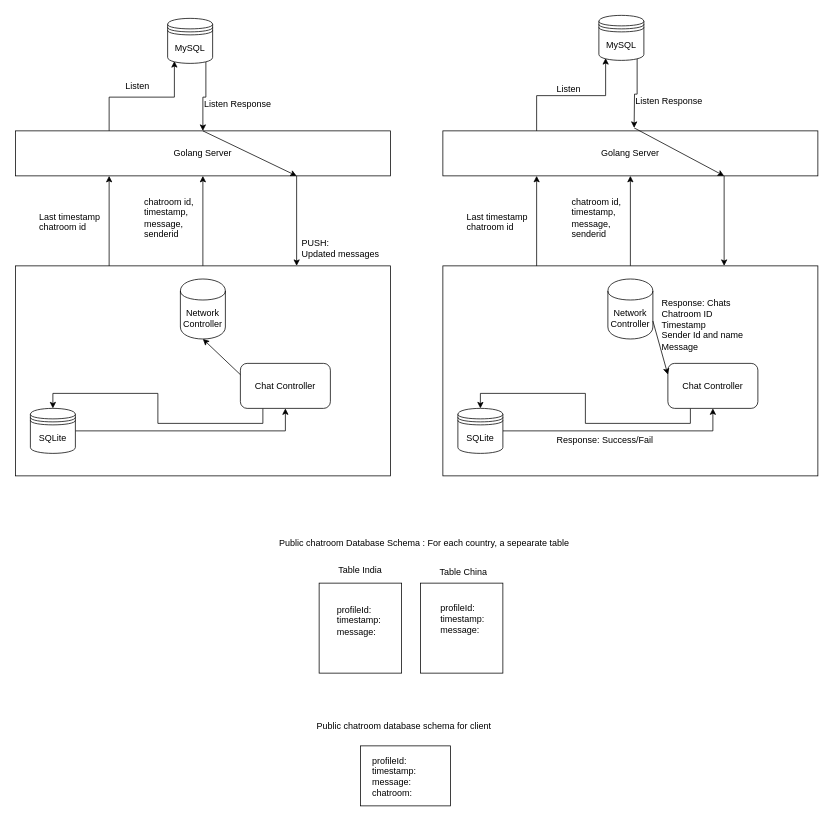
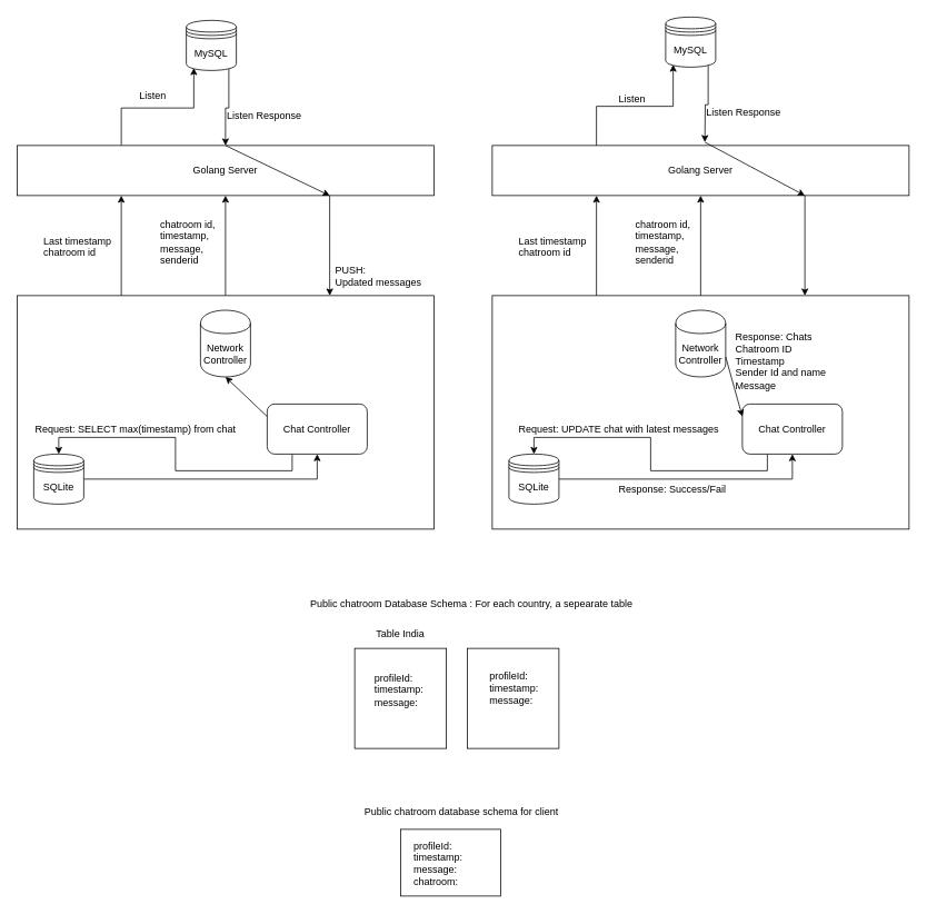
  <mxCell id="0" />
  <mxCell id="1" parent="0" />
  <mxCell id="2" style="edgeStyle=orthogonalEdgeStyle;rounded=0;orthogonalLoop=1;jettySize=auto;html=1;exitX=0.25;exitY=0;exitDx=0;exitDy=0;entryX=0.15;entryY=0.95;entryDx=0;entryDy=0;entryPerimeter=0;" edge="1" parent="1" source="3" target="45"><mxGeometry relative="1" as="geometry" /></mxCell>
  <mxCell id="3" value="Golang Server" style="rounded=0;whiteSpace=wrap;html=1;" parent="1" vertex="1"><mxGeometry x="20" y="174" width="500" height="60" as="geometry" /></mxCell>
  <mxCell id="4" style="edgeStyle=orthogonalEdgeStyle;rounded=0;orthogonalLoop=1;jettySize=auto;html=1;entryX=0.5;entryY=1;entryDx=0;entryDy=0;" parent="1" source="5" target="3" edge="1"><mxGeometry relative="1" as="geometry" /></mxCell>
  <mxCell id="5" value="" style="rounded=0;whiteSpace=wrap;html=1;" parent="1" vertex="1"><mxGeometry x="20" y="354" width="500" height="280" as="geometry" /></mxCell>
  <mxCell id="6" value="" style="endArrow=classic;html=1;entryX=0.25;entryY=1;entryDx=0;entryDy=0;exitX=0.25;exitY=0;exitDx=0;exitDy=0;" parent="1" source="5" target="3" edge="1"><mxGeometry width="50" height="50" relative="1" as="geometry"><mxPoint x="20" y="704" as="sourcePoint" /><mxPoint x="70" y="654" as="targetPoint" /></mxGeometry></mxCell>
  <mxCell id="7" value="Last timestamp&lt;br&gt;chatroom id&lt;br&gt;" style="text;html=1;resizable=0;points=[];autosize=1;align=left;verticalAlign=top;spacingTop=-4;" parent="1" vertex="1"><mxGeometry x="50" y="279" width="100" height="30" as="geometry" /></mxCell>
  <mxCell id="8" value="" style="endArrow=classic;html=1;entryX=0.75;entryY=0;entryDx=0;entryDy=0;exitX=0.75;exitY=1;exitDx=0;exitDy=0;" parent="1" source="3" target="5" edge="1"><mxGeometry width="50" height="50" relative="1" as="geometry"><mxPoint x="20" y="704" as="sourcePoint" /><mxPoint x="70" y="654" as="targetPoint" /></mxGeometry></mxCell>
  <mxCell id="9" value="PUSH:&lt;br&gt;Updated messages" style="text;html=1;resizable=0;points=[];autosize=1;align=left;verticalAlign=top;spacingTop=-4;" parent="1" vertex="1"><mxGeometry x="400" y="314" width="120" height="30" as="geometry" /></mxCell>
  <mxCell id="10" value="chatroom id,&lt;br&gt;timestamp,&lt;br&gt;message,&lt;br&gt;senderid&lt;br&gt;" style="text;html=1;resizable=0;points=[];autosize=1;align=left;verticalAlign=top;spacingTop=-4;" parent="1" vertex="1"><mxGeometry x="190" y="259" width="80" height="60" as="geometry" /></mxCell>
  <mxCell id="11" style="edgeStyle=orthogonalEdgeStyle;rounded=0;orthogonalLoop=1;jettySize=auto;html=1;entryX=0.5;entryY=1;entryDx=0;entryDy=0;" parent="1" source="12" target="14" edge="1"><mxGeometry relative="1" as="geometry" /></mxCell>
  <mxCell id="12" value="SQLite" style="shape=datastore;whiteSpace=wrap;html=1;" parent="1" vertex="1"><mxGeometry x="40" y="544" width="60" height="60" as="geometry" /></mxCell>
  <mxCell id="13" style="edgeStyle=orthogonalEdgeStyle;rounded=0;orthogonalLoop=1;jettySize=auto;html=1;exitX=0.25;exitY=1;exitDx=0;exitDy=0;entryX=0.5;entryY=0;entryDx=0;entryDy=0;" parent="1" source="14" target="12" edge="1"><mxGeometry relative="1" as="geometry" /></mxCell>
  <mxCell id="14" value="Chat Controller" style="rounded=1;whiteSpace=wrap;html=1;" parent="1" vertex="1"><mxGeometry x="320" y="484" width="120" height="60" as="geometry" /></mxCell>
+ <mxCell id="15" value="Request: SELECT max(timestamp) from chat" style="text;html=1;resizable=0;points=[];autosize=1;align=left;verticalAlign=top;spacingTop=-4;" parent="1" vertex="1"><mxGeometry x="40" y="504" width="260" height="20" as="geometry" /></mxCell>
  <mxCell id="16" value="Network Controller&lt;br&gt;" style="shape=cylinder;whiteSpace=wrap;html=1;boundedLbl=1;backgroundOutline=1;" parent="1" vertex="1"><mxGeometry x="240" y="371.5" width="60" height="80" as="geometry" /></mxCell>
  <mxCell id="17" value="" style="endArrow=classic;html=1;entryX=0.5;entryY=1;entryDx=0;entryDy=0;exitX=0;exitY=0.25;exitDx=0;exitDy=0;" parent="1" source="14" target="16" edge="1"><mxGeometry width="50" height="50" relative="1" as="geometry"><mxPoint x="-50" y="704" as="sourcePoint" /><mxPoint x="0" y="654" as="targetPoint" /></mxGeometry></mxCell>
  <mxCell id="18" value="Golang Server" style="rounded=0;whiteSpace=wrap;html=1;" parent="1" vertex="1"><mxGeometry x="590" y="174" width="500" height="60" as="geometry" /></mxCell>
  <mxCell id="19" style="edgeStyle=orthogonalEdgeStyle;rounded=0;orthogonalLoop=1;jettySize=auto;html=1;entryX=0.5;entryY=1;entryDx=0;entryDy=0;" parent="1" source="20" target="18" edge="1"><mxGeometry relative="1" as="geometry" /></mxCell>
  <mxCell id="20" value="" style="rounded=0;whiteSpace=wrap;html=1;" parent="1" vertex="1"><mxGeometry x="590" y="354" width="500" height="280" as="geometry" /></mxCell>
  <mxCell id="21" value="" style="endArrow=classic;html=1;entryX=0.25;entryY=1;entryDx=0;entryDy=0;exitX=0.25;exitY=0;exitDx=0;exitDy=0;" parent="1" source="20" target="18" edge="1"><mxGeometry width="50" height="50" relative="1" as="geometry"><mxPoint x="590" y="704" as="sourcePoint" /><mxPoint x="640" y="654" as="targetPoint" /></mxGeometry></mxCell>
  <mxCell id="22" value="Last timestamp&lt;br&gt;chatroom id&lt;br&gt;" style="text;html=1;resizable=0;points=[];autosize=1;align=left;verticalAlign=top;spacingTop=-4;" parent="1" vertex="1"><mxGeometry x="620" y="279" width="100" height="30" as="geometry" /></mxCell>
  <mxCell id="23" value="" style="endArrow=classic;html=1;entryX=0.75;entryY=0;entryDx=0;entryDy=0;exitX=0.75;exitY=1;exitDx=0;exitDy=0;" parent="1" source="18" target="20" edge="1"><mxGeometry width="50" height="50" relative="1" as="geometry"><mxPoint x="590" y="704" as="sourcePoint" /><mxPoint x="640" y="654" as="targetPoint" /></mxGeometry></mxCell>
  <mxCell id="24" value="chatroom id,&lt;br&gt;timestamp,&lt;br&gt;message,&lt;br&gt;senderid&lt;br&gt;" style="text;html=1;resizable=0;points=[];autosize=1;align=left;verticalAlign=top;spacingTop=-4;" parent="1" vertex="1"><mxGeometry x="760" y="259" width="80" height="60" as="geometry" /></mxCell>
  <mxCell id="25" style="edgeStyle=orthogonalEdgeStyle;rounded=0;orthogonalLoop=1;jettySize=auto;html=1;entryX=0.5;entryY=1;entryDx=0;entryDy=0;" parent="1" source="26" target="28" edge="1"><mxGeometry relative="1" as="geometry" /></mxCell>
  <mxCell id="26" value="SQLite" style="shape=datastore;whiteSpace=wrap;html=1;" parent="1" vertex="1"><mxGeometry x="610" y="544" width="60" height="60" as="geometry" /></mxCell>
  <mxCell id="27" style="edgeStyle=orthogonalEdgeStyle;rounded=0;orthogonalLoop=1;jettySize=auto;html=1;exitX=0.25;exitY=1;exitDx=0;exitDy=0;entryX=0.5;entryY=0;entryDx=0;entryDy=0;" parent="1" source="28" target="26" edge="1"><mxGeometry relative="1" as="geometry" /></mxCell>
  <mxCell id="28" value="Chat Controller" style="rounded=1;whiteSpace=wrap;html=1;" parent="1" vertex="1"><mxGeometry x="890" y="484" width="120" height="60" as="geometry" /></mxCell>
  <mxCell id="29" value="Network Controller&lt;br&gt;" style="shape=cylinder;whiteSpace=wrap;html=1;boundedLbl=1;backgroundOutline=1;" parent="1" vertex="1"><mxGeometry x="810" y="371.5" width="60" height="80" as="geometry" /></mxCell>
  <mxCell id="30" value="" style="endArrow=classic;html=1;entryX=0;entryY=0.25;entryDx=0;entryDy=0;exitX=1;exitY=0.7;exitDx=0;exitDy=0;" parent="1" source="29" target="28" edge="1"><mxGeometry width="50" height="50" relative="1" as="geometry"><mxPoint x="100" y="704" as="sourcePoint" /><mxPoint x="150" y="654" as="targetPoint" /></mxGeometry></mxCell>
  <mxCell id="31" value="Response: Chats&lt;br&gt;Chatroom ID&lt;br&gt;Timestamp&lt;br&gt;Sender Id and name&lt;br&gt;Message&lt;br&gt;" style="text;html=1;resizable=0;points=[];autosize=1;align=left;verticalAlign=top;spacingTop=-4;" parent="1" vertex="1"><mxGeometry x="880" y="394" width="120" height="70" as="geometry" /></mxCell>
+ <mxCell id="32" value="Request: UPDATE chat with latest messages" style="text;html=1;resizable=0;points=[];autosize=1;align=left;verticalAlign=top;spacingTop=-4;" parent="1" vertex="1"><mxGeometry x="620" y="504" width="260" height="20" as="geometry" /></mxCell>
  <mxCell id="33" value="Response: Success/Fail" style="text;html=1;resizable=0;points=[];autosize=1;align=left;verticalAlign=top;spacingTop=-4;" parent="1" vertex="1"><mxGeometry x="740" y="576.5" width="140" height="20" as="geometry" /></mxCell>
  <mxCell id="34" value="" style="rounded=0;whiteSpace=wrap;html=1;" parent="1" vertex="1"><mxGeometry x="425" y="777" width="110" height="120" as="geometry" /></mxCell>
  <mxCell id="35" value="profileId:&lt;br&gt;timestamp:&lt;br&gt;message:&lt;br&gt;" style="text;html=1;resizable=0;points=[];autosize=1;align=left;verticalAlign=top;spacingTop=-4;" parent="1" vertex="1"><mxGeometry x="447" y="803" width="70" height="40" as="geometry" /></mxCell>
  <mxCell id="36" value="Table India&lt;br&gt;&lt;br&gt;" style="text;html=1;resizable=0;points=[];autosize=1;align=left;verticalAlign=top;spacingTop=-4;" parent="1" vertex="1"><mxGeometry x="449" y="750" width="70" height="30" as="geometry" /></mxCell>
  <mxCell id="37" value="" style="rounded=0;whiteSpace=wrap;html=1;" parent="1" vertex="1"><mxGeometry x="560" y="777" width="110" height="120" as="geometry" /></mxCell>
  <mxCell id="38" value="profileId:&lt;br&gt;timestamp:&lt;br&gt;message:&lt;br&gt;" style="text;html=1;resizable=0;points=[];autosize=1;align=left;verticalAlign=top;spacingTop=-4;" parent="1" vertex="1"><mxGeometry x="585" y="800.5" width="70" height="40" as="geometry" /></mxCell>
- <mxCell id="39" value="Table China&lt;br&gt;" style="text;html=1;resizable=0;points=[];autosize=1;align=left;verticalAlign=top;spacingTop=-4;" parent="1" vertex="1"><mxGeometry x="584" y="751.5" width="80" height="20" as="geometry" /></mxCell>
  <mxCell id="40" value="Public chatroom Database Schema : For each country, a sepearate table&lt;br&gt;&lt;br&gt;" style="text;html=1;resizable=0;points=[];autosize=1;align=left;verticalAlign=top;spacingTop=-4;" parent="1" vertex="1"><mxGeometry x="370" y="714" width="400" height="30" as="geometry" /></mxCell>
- <mxCell id="41" value="Public chatroom database schema for client&lt;br&gt;&lt;br&gt;" style="text;html=1;resizable=0;points=[];autosize=1;align=left;verticalAlign=top;spacingTop=-4;" parent="1" vertex="1"><mxGeometry x="420" y="958" width="250" height="30" as="geometry" /></mxCell>
+ <mxCell id="41" value="Public chatroom database schema for client&lt;br&gt;&lt;br&gt;" style="text;html=1;resizable=0;points=[];autosize=1;align=left;verticalAlign=top;spacingTop=-4;" parent="1" vertex="1"><mxGeometry x="435" y="963" width="250" height="30" as="geometry" /></mxCell>
  <mxCell id="42" value="" style="rounded=0;whiteSpace=wrap;html=1;" parent="1" vertex="1"><mxGeometry x="480" y="994" width="120" height="80" as="geometry" /></mxCell>
  <mxCell id="43" value="profileId:&lt;br&gt;timestamp:&lt;br&gt;message:&lt;br&gt;chatroom:&lt;br&gt;" style="text;html=1;resizable=0;points=[];autosize=1;align=left;verticalAlign=top;spacingTop=-4;" parent="1" vertex="1"><mxGeometry x="494" y="1004" width="70" height="60" as="geometry" /></mxCell>
  <mxCell id="44" style="edgeStyle=orthogonalEdgeStyle;rounded=0;orthogonalLoop=1;jettySize=auto;html=1;exitX=0.85;exitY=0.95;exitDx=0;exitDy=0;exitPerimeter=0;" edge="1" parent="1" source="45" target="3"><mxGeometry relative="1" as="geometry" /></mxCell>
  <mxCell id="45" value="MySQL" style="shape=datastore;whiteSpace=wrap;html=1;" vertex="1" parent="1"><mxGeometry x="223" y="24" width="60" height="60" as="geometry" /></mxCell>
  <mxCell id="46" value="Listen" style="text;html=1;resizable=0;points=[];autosize=1;align=left;verticalAlign=top;spacingTop=-4;" vertex="1" parent="1"><mxGeometry x="165" y="105" width="50" height="20" as="geometry" /></mxCell>
  <mxCell id="47" value="Listen Response" style="text;html=1;resizable=0;points=[];autosize=1;align=left;verticalAlign=top;spacingTop=-4;" vertex="1" parent="1"><mxGeometry x="270" y="128" width="100" height="20" as="geometry" /></mxCell>
  <mxCell id="48" value="" style="endArrow=classic;html=1;entryX=0.75;entryY=1;entryDx=0;entryDy=0;exitX=0.5;exitY=0;exitDx=0;exitDy=0;" edge="1" parent="1" source="3" target="3"><mxGeometry width="50" height="50" relative="1" as="geometry"><mxPoint x="20" y="1144" as="sourcePoint" /><mxPoint x="310" y="694" as="targetPoint" /></mxGeometry></mxCell>
  <mxCell id="49" style="edgeStyle=orthogonalEdgeStyle;rounded=0;orthogonalLoop=1;jettySize=auto;html=1;entryX=0.15;entryY=0.95;entryDx=0;entryDy=0;entryPerimeter=0;exitX=0.25;exitY=0;exitDx=0;exitDy=0;" edge="1" parent="1" target="51" source="18"><mxGeometry relative="1" as="geometry"><mxPoint x="710" y="114" as="sourcePoint" /></mxGeometry></mxCell>
  <mxCell id="50" style="edgeStyle=orthogonalEdgeStyle;rounded=0;orthogonalLoop=1;jettySize=auto;html=1;exitX=0.85;exitY=0.95;exitDx=0;exitDy=0;exitPerimeter=0;" edge="1" parent="1" source="51"><mxGeometry relative="1" as="geometry"><mxPoint x="845" y="170" as="targetPoint" /></mxGeometry></mxCell>
  <mxCell id="51" value="MySQL" style="shape=datastore;whiteSpace=wrap;html=1;" vertex="1" parent="1"><mxGeometry x="798" y="20" width="60" height="60" as="geometry" /></mxCell>
  <mxCell id="52" value="Listen" style="text;html=1;resizable=0;points=[];autosize=1;align=left;verticalAlign=top;spacingTop=-4;" vertex="1" parent="1"><mxGeometry x="740" y="109" width="50" height="20" as="geometry" /></mxCell>
  <mxCell id="53" value="Listen Response" style="text;html=1;resizable=0;points=[];autosize=1;align=left;verticalAlign=top;spacingTop=-4;" vertex="1" parent="1"><mxGeometry x="845" y="124" width="100" height="20" as="geometry" /></mxCell>
  <mxCell id="54" value="" style="endArrow=classic;html=1;entryX=0.75;entryY=1;entryDx=0;entryDy=0;exitX=0.5;exitY=0;exitDx=0;exitDy=0;" edge="1" parent="1" target="18"><mxGeometry width="50" height="50" relative="1" as="geometry"><mxPoint x="845" y="170" as="sourcePoint" /><mxPoint x="970" y="230" as="targetPoint" /></mxGeometry></mxCell>
